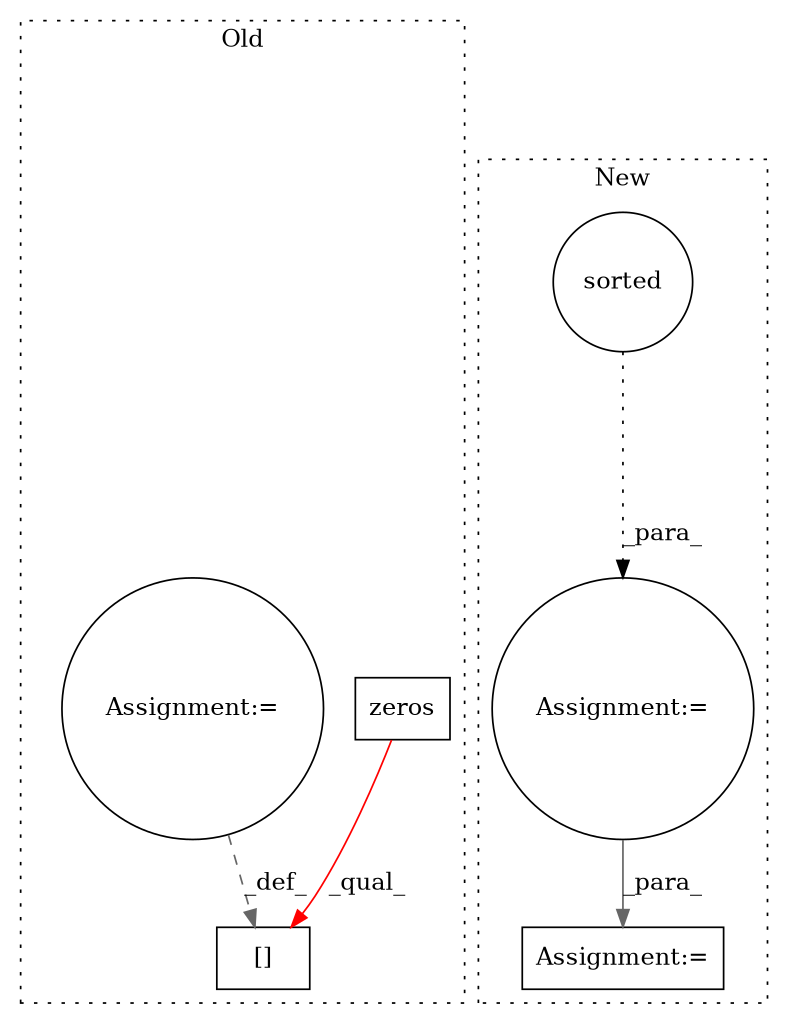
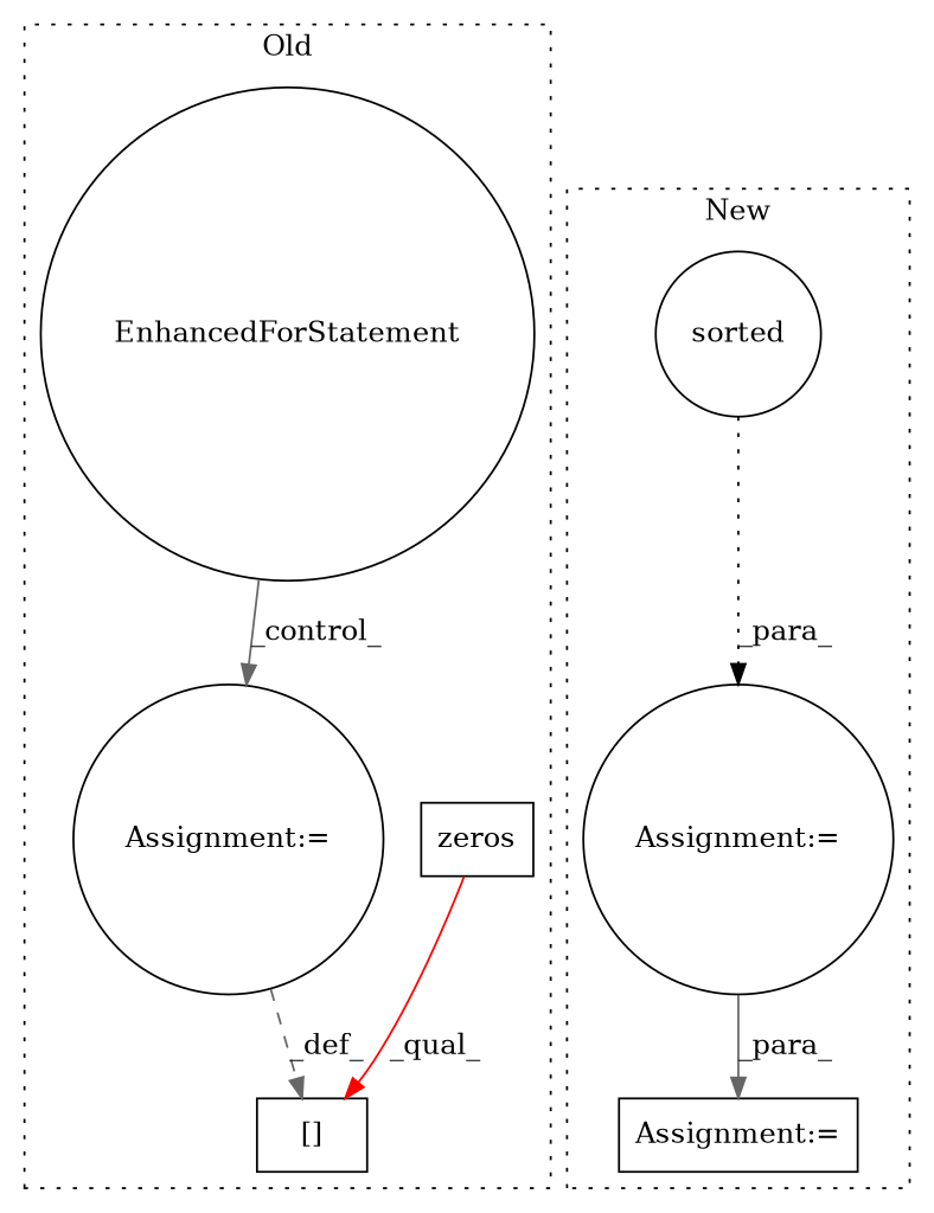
  digraph {
    node [a=7 l=1 shape=circle]
    edge [color=gray40 style=solid]
    n1 [a=32 l="6,1" label=zeros s="4148,4159" shape=box]
    n2 [a=2 l="9,1" label="[]" s="4351,4361" shape=box]
    n3 [label="Assignment:=" s=4277]
+   n4 [a=70 l="57,2" label=EnhancedForStatement s="4183,4260"]
    n5 [a=32 l="7,1" label=sorted s="4128,4169"]
    n6 [label="Assignment:=" s=4186 shape=box]
    n7 [l=35 label="Assignment:=" s=4284]
    subgraph cluster_1 {
      label=Old
      style=dotted
      n1
      n2
      n3
+     n4
    }
    subgraph cluster_2 {
      label=New
      style=dotted
      n5
      n6
      n7
    }
    n1 -> n2 [label=_qual_ color=red]
    n3 -> n2 [label=_def_ style=dashed]
+   n4 -> n3 [label=_control_]
    n5 -> n7 [label=_para_ color=black style=dotted]
    n7 -> n6 [label=_para_]
  }
